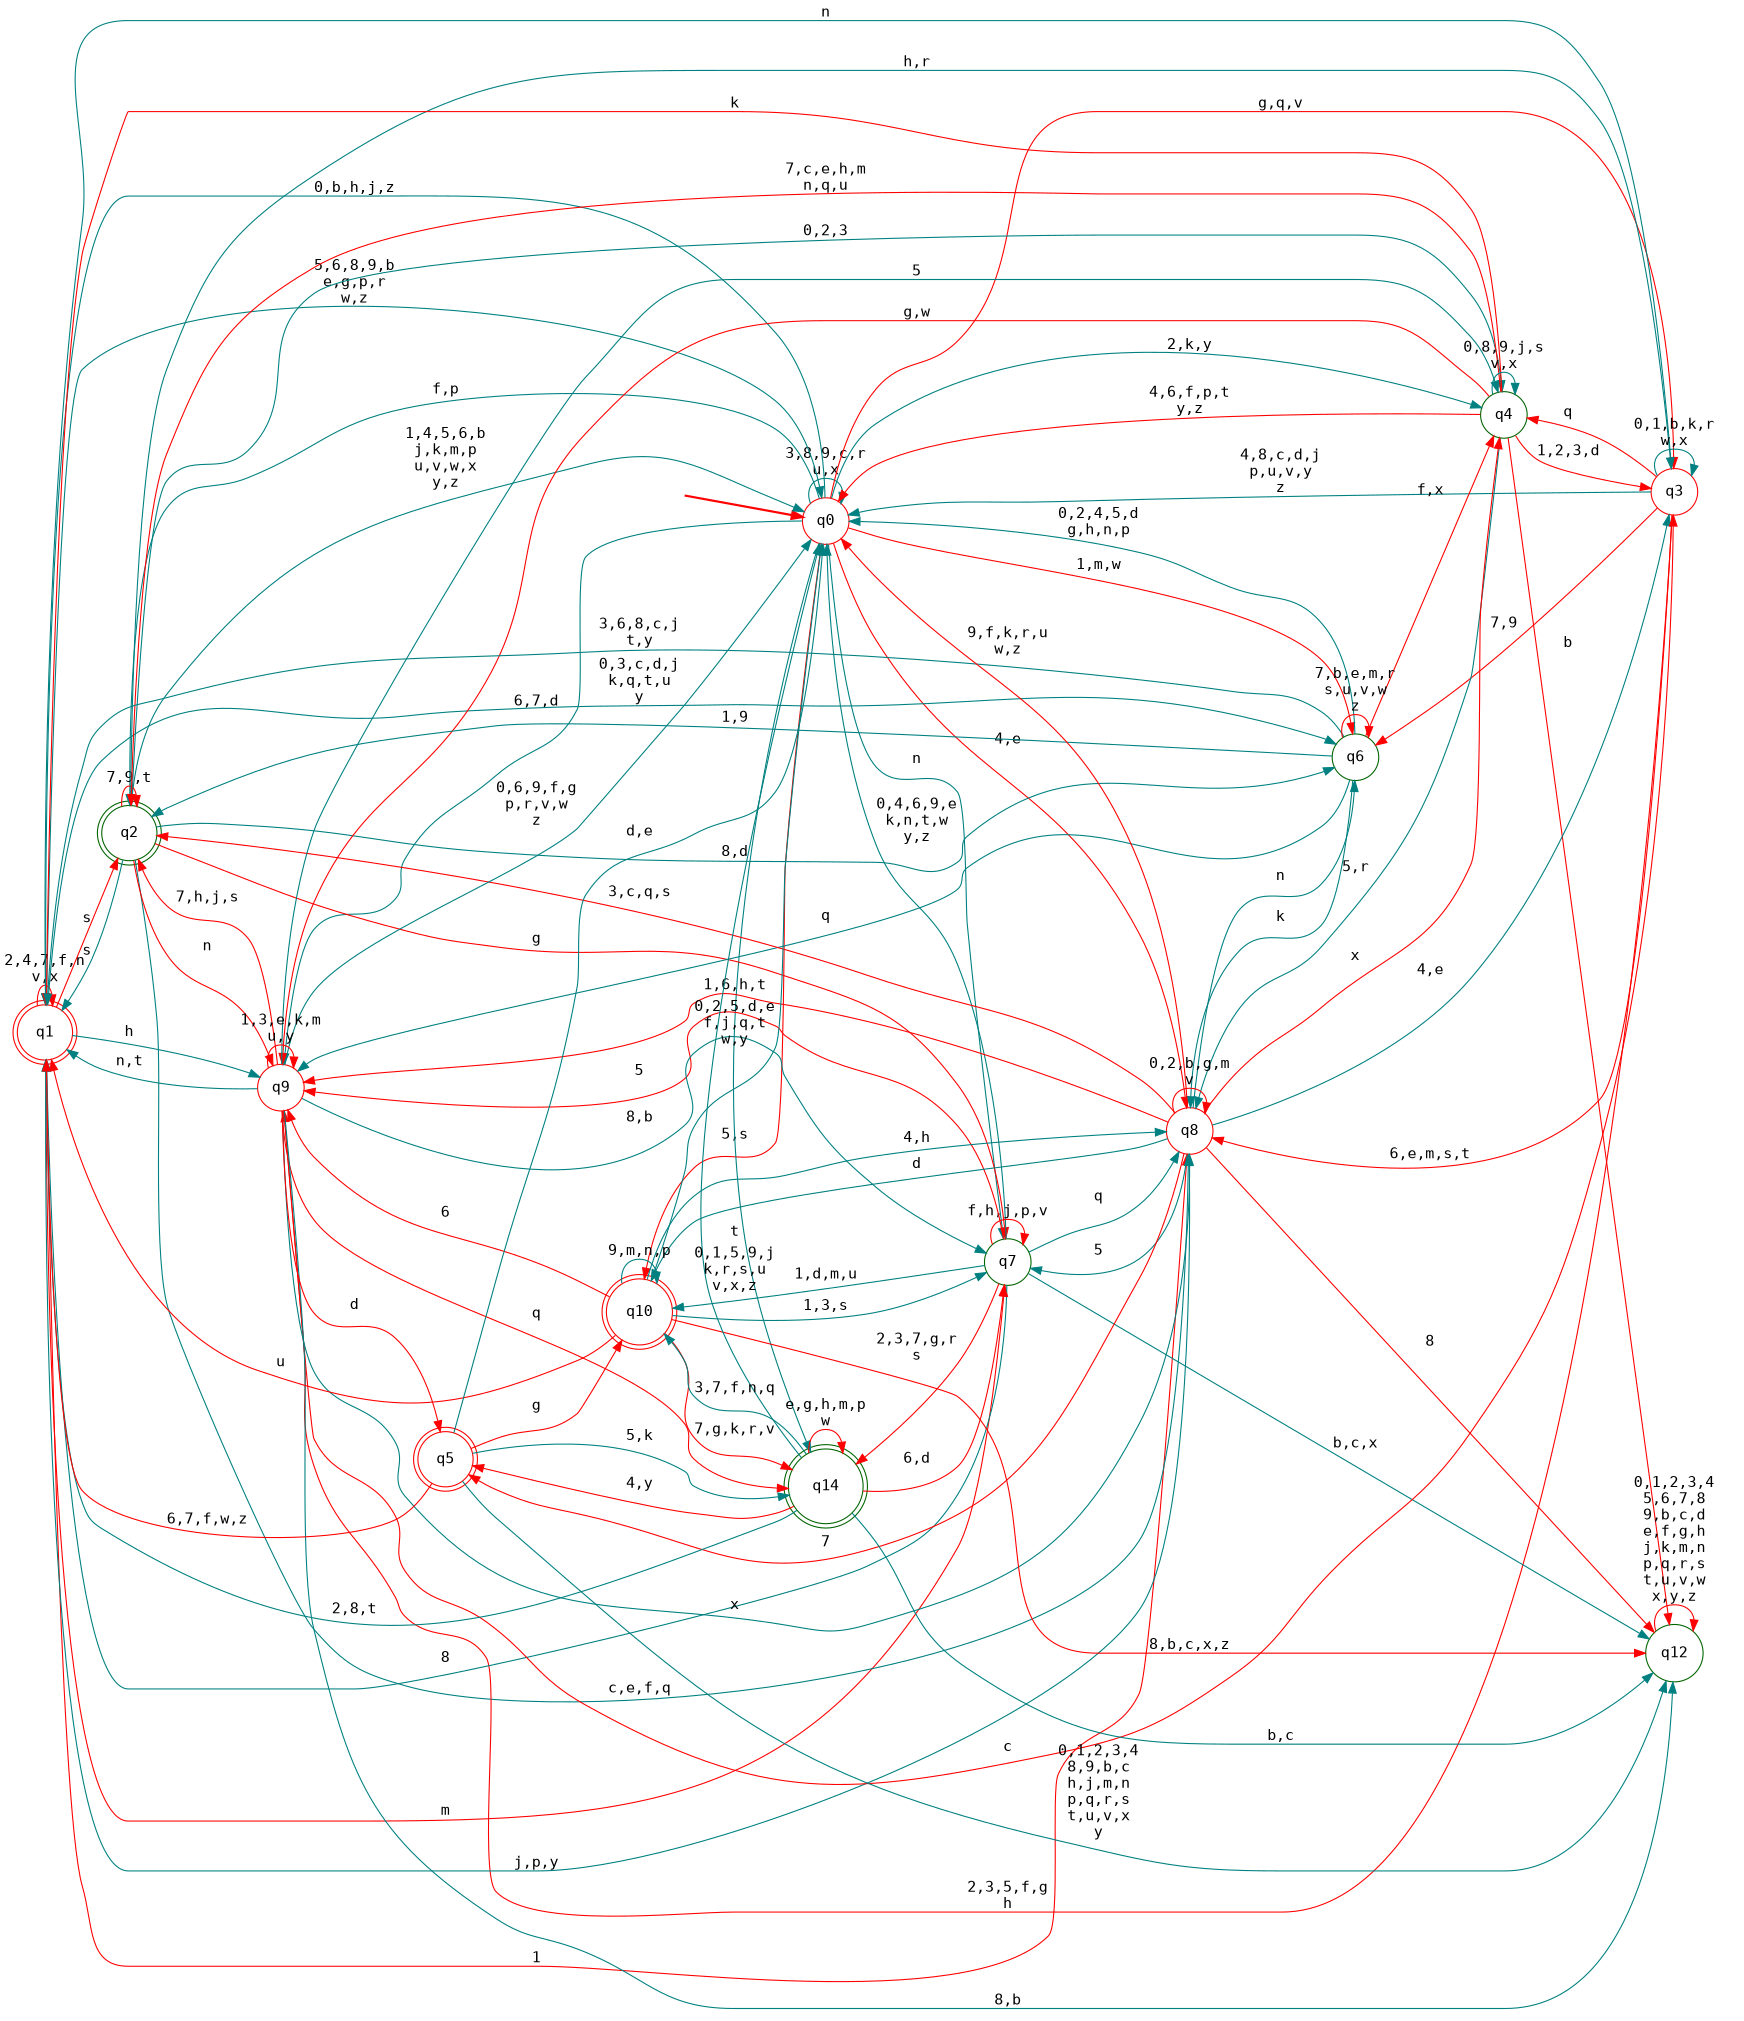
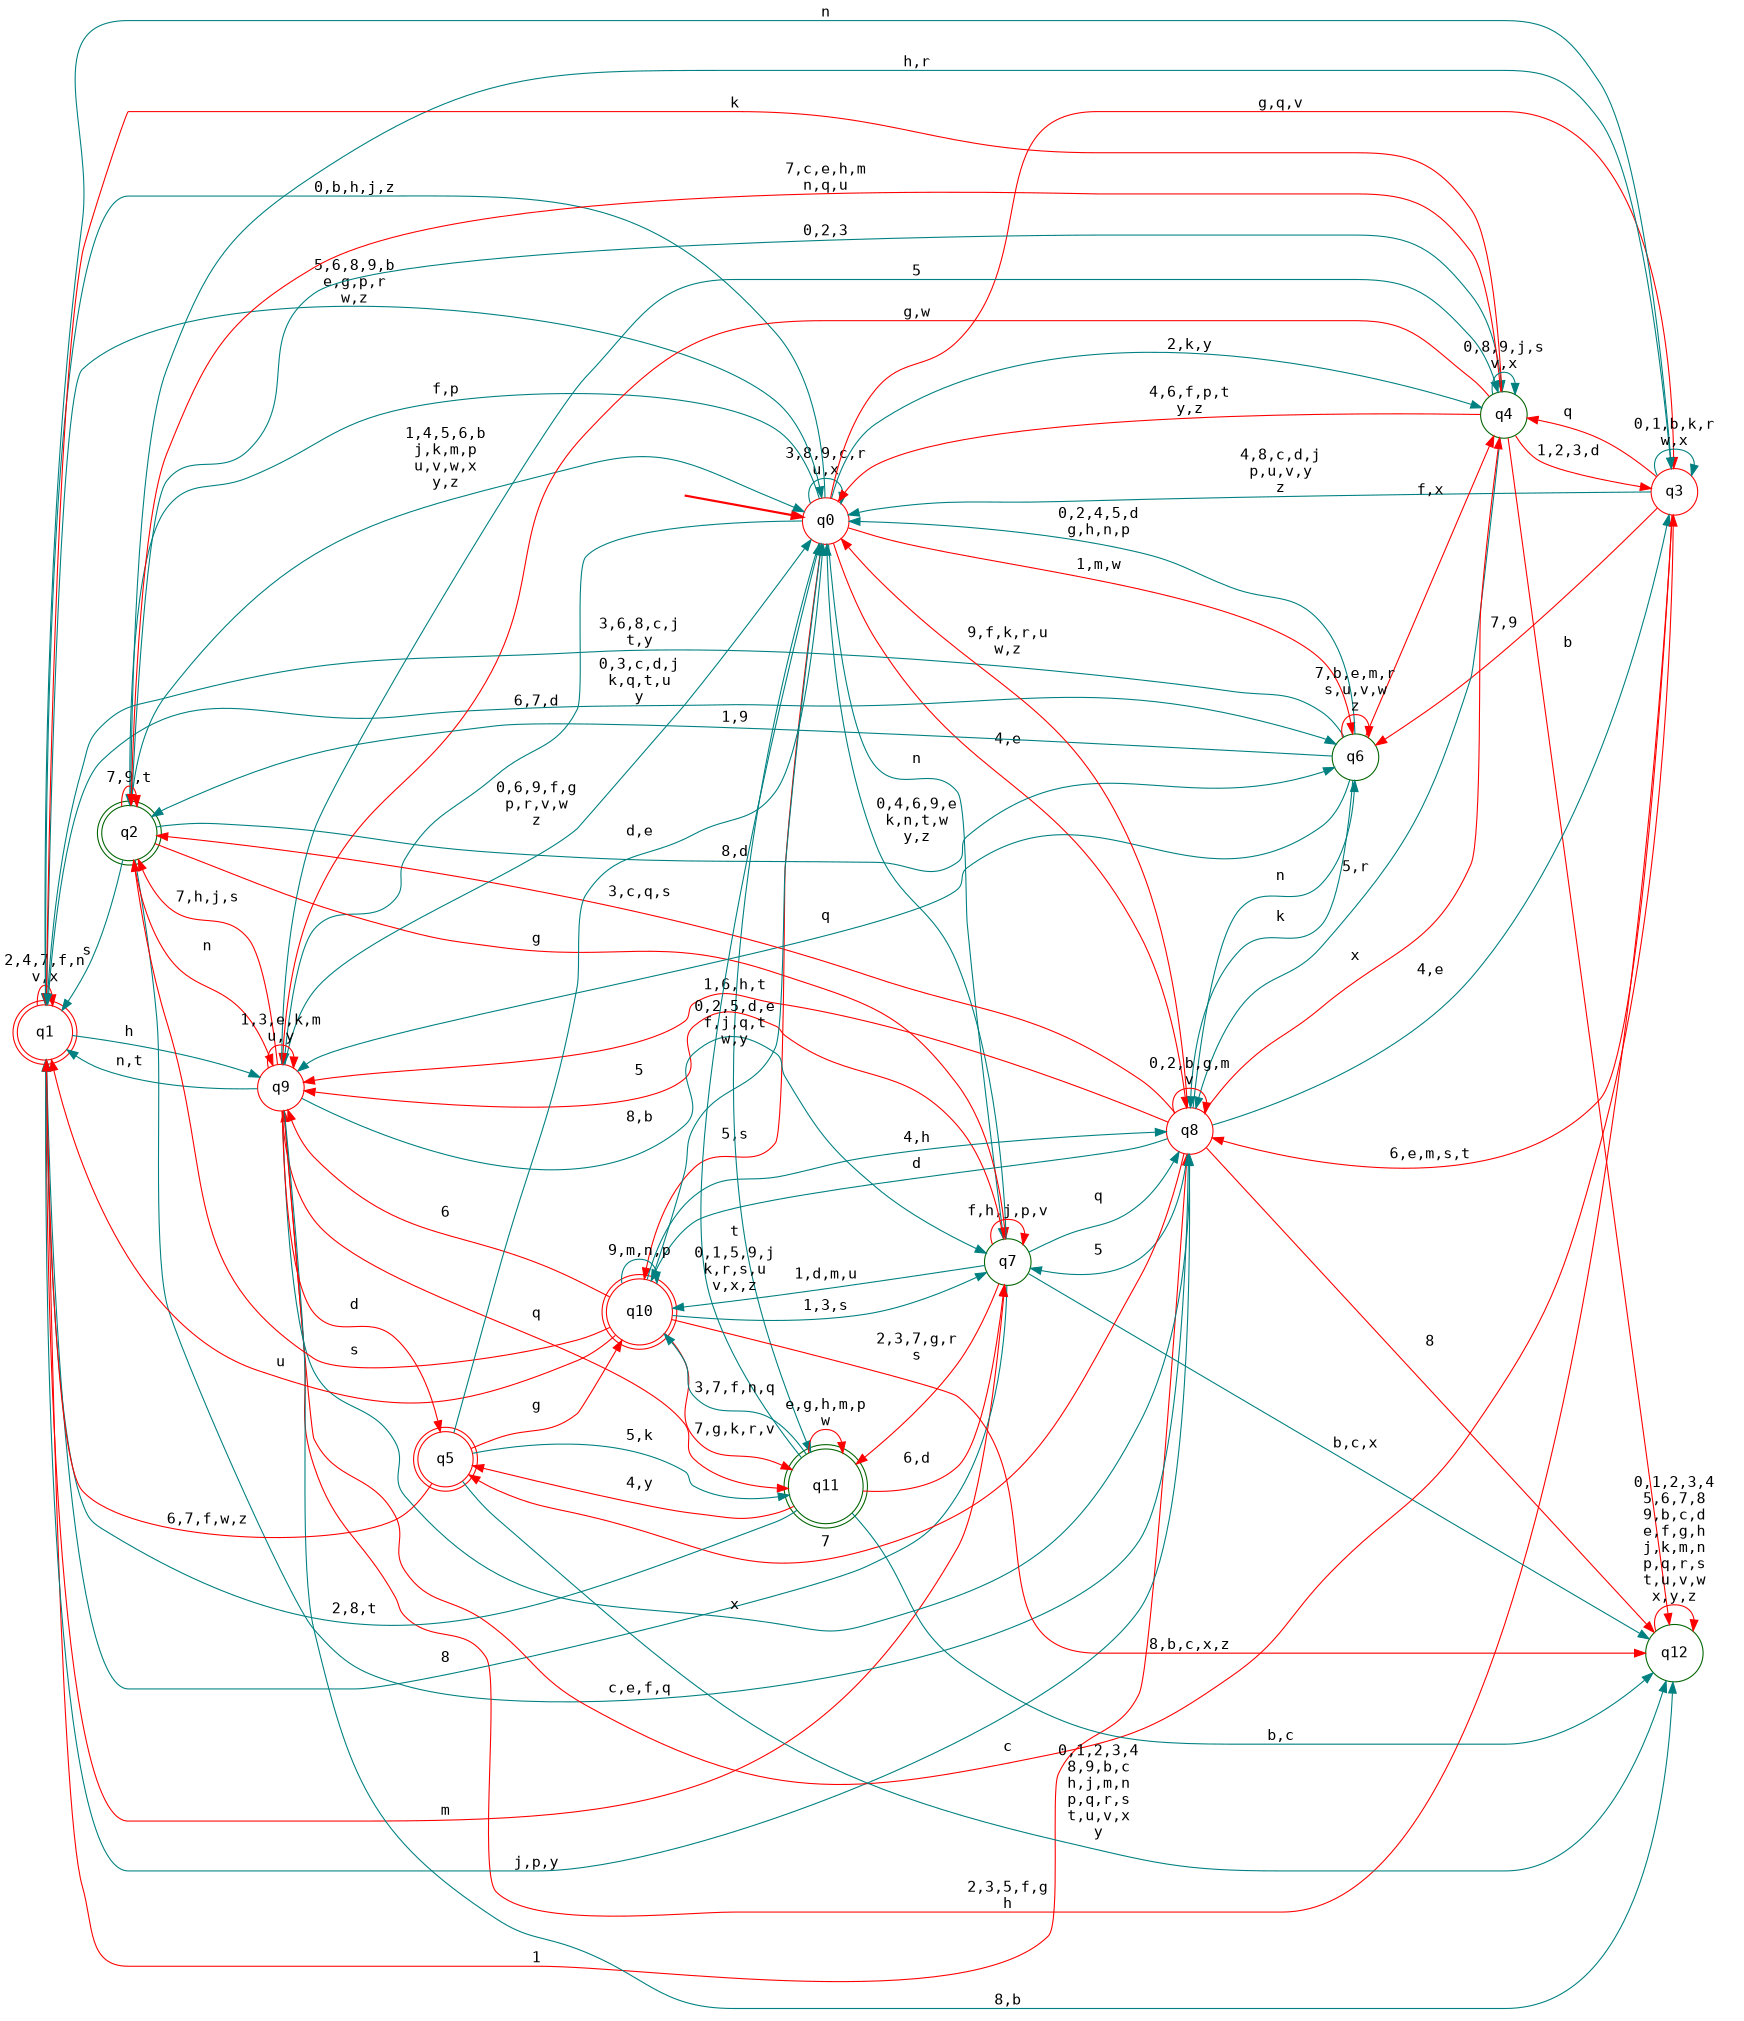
  digraph {
    fontname="DejaVu Sans Mono"
    rankdir=LR
    node [fontname="DejaVu Sans Mono" shape=circle style=filled color=red fillcolor=white]
    edge [color=teal fontname="DejaVu Sans Mono"]
    __start0 [height=0 shape=none style=invis width=0 color="" fillcolor=""]
    n2 [label=q0]
    n3 [label=q1 shape=doublecircle style="rounded,filled"]
    n4 [color=darkgreen label=q2 shape=doublecircle style="rounded,filled"]
    n5 [label=q3]
    n6 [color=darkgreen label=q4]
    n7 [color=darkgreen label=q6]
    n8 [color=darkgreen label=q7]
    n9 [label=q8]
    n10 [label=q9]
    n11 [label=q10 shape=doublecircle style="rounded,filled"]
-   n12 [color=darkgreen label=q14 shape=doublecircle style="rounded,filled"]
+   n12 [color=darkgreen label=q11 shape=doublecircle style="rounded,filled"]
    n13 [color=darkgreen label=q12]
    n14 [label=q5 shape=doublecircle style="rounded,filled"]
    subgraph cluster_1 {
      nodesep=0.15
      ranksep=0.15
      style=invis
      __start0
      n2
    }
    __start0 -> n2 [color=red penwidth=2]
    n2 -> n2 [label="3,8,9,c,r\nu,x"]
    n2 -> n3 [label="0,b,h,j,z"]
    n2 -> n4 [label="f,p"]
    n2 -> n5 [color=red label="g,q,v"]
    n2 -> n6 [label="2,k,y"]
    n2 -> n7 [color=red label="1,m,w"]
    n2 -> n8 [label=n]
    n2 -> n9 [color=red label="4,e"]
    n2 -> n10 [label="6,7,d"]
    n2 -> n11 [color=red label="5,s"]
    n2 -> n12 [label=t]
    n3 -> n2 [label="5,6,8,9,b\ne,g,p,r\nw,z"]
    n3 -> n3 [color=red label="2,4,7,f,n\nv,x"]
-   n3 -> n4 [color=red label=s]
+   n11 -> n4 [color=red label=s]
    n3 -> n7 [label="0,3,c,d,j\nk,q,t,u\ny"]
    n3 -> n8 [color=red label=m]
    n3 -> n9 [color=red label=1]
    n3 -> n10 [label=h]
    n4 -> n2 [label="1,4,5,6,b\nj,k,m,p\nu,v,w,x\ny,z"]
    n4 -> n3 [label=s]
    n4 -> n4 [color=red label="7,9,t"]
    n4 -> n5 [label="h,r"]
    n4 -> n6 [label="0,2,3"]
    n4 -> n7 [label="8,d"]
    n4 -> n8 [color=red label=g]
    n4 -> n9 [label="c,e,f,q"]
    n4 -> n10 [color=red label=n]
    n5 -> n2 [label="4,8,c,d,j\np,u,v,y\nz"]
    n5 -> n3 [label=n]
    n5 -> n5 [label="0,1,b,k,r\nw,x"]
    n5 -> n6 [color=red label=q]
    n5 -> n7 [color=red label="7,9"]
    n5 -> n9 [color=red label="6,e,m,s,t"]
    n5 -> n10 [color=red label="2,3,5,f,g\nh"]
    n6 -> n2 [color=red label="4,6,f,p,t\ny,z"]
    n6 -> n3 [color=red label=k]
    n6 -> n4 [color=red label="7,c,e,h,m\nn,q,u"]
    n6 -> n5 [color=red label="1,2,3,d"]
    n6 -> n6 [label="0,8,9,j,s\nv,x"]
    n6 -> n9 [label="5,r"]
    n6 -> n10 [color=red label="g,w"]
    n6 -> n13 [color=red label=b]
    n7 -> n2 [label="0,2,4,5,d\ng,h,n,p"]
    n7 -> n3 [label="3,6,8,c,j\nt,y"]
    n7 -> n4 [label="1,9"]
    n7 -> n6 [color=red label="f,x"]
    n7 -> n7 [color=red label="7,b,e,m,r\ns,u,v,w\nz"]
    n7 -> n9 [label=k]
    n7 -> n10 [label=q]
    n8 -> n2 [label="0,4,6,9,e\nk,n,t,w\ny,z"]
    n8 -> n3 [label=8]
    n8 -> n8 [color=red label="f,h,j,p,v"]
    n8 -> n9 [label=q]
    n8 -> n10 [color=red label=5]
    n8 -> n11 [label="1,d,m,u"]
    n8 -> n12 [color=red label="2,3,7,g,r\ns"]
    n8 -> n13 [label="b,c,x"]
    n9 -> n2 [color=red label="9,f,k,r,u\nw,z"]
    n9 -> n3 [label="j,p,y"]
    n9 -> n4 [color=red label="3,c,q,s"]
    n9 -> n5 [label="4,e"]
    n9 -> n6 [color=red label=x]
    n9 -> n7 [label=n]
    n9 -> n8 [label=5]
    n9 -> n9 [color=red label="0,2,b,g,m\nv"]
    n9 -> n10 [color=red label="1,6,h,t"]
    n9 -> n11 [label=d]
    n9 -> n13 [color=red label=8]
    n9 -> n14 [color=red label=7]
    n10 -> n2 [label="0,6,9,f,g\np,r,v,w\nz"]
    n10 -> n3 [label="n,t"]
    n10 -> n4 [color=red label="7,h,j,s"]
    n10 -> n5 [color=red label=c]
    n10 -> n6 [label=5]
    n10 -> n8 [label="8,b"]
    n10 -> n9 [label=x]
    n10 -> n10 [color=red label="1,3,e,k,m\nu,y"]
    n10 -> n12 [color=red label=q]
    n10 -> n13 [label="8,b"]
    n10 -> n14 [color=red label=d]
    n11 -> n2 [label="0,2,5,d,e\nf,j,q,t\nw,y"]
    n11 -> n3 [color=red label=u]
    n11 -> n8 [label="1,3,s"]
    n11 -> n9 [label="4,h"]
    n11 -> n10 [color=red label=6]
    n11 -> n11 [label="9,m,n,p"]
    n11 -> n12 [color=red label="7,g,k,r,v"]
    n11 -> n13 [color=red label="8,b,c,x,z"]
    n12 -> n2 [label="0,1,5,9,j\nk,r,s,u\nv,x,z"]
    n12 -> n3 [label="2,8,t"]
    n12 -> n8 [color=red label="6,d"]
    n12 -> n11 [label="3,7,f,n,q"]
    n12 -> n12 [color=red label="e,g,h,m,p\nw"]
    n12 -> n13 [label="b,c"]
    n12 -> n14 [color=red label="4,y"]
    n13 -> n13 [color=red label="0,1,2,3,4\n5,6,7,8\n9,b,c,d\ne,f,g,h\nj,k,m,n\np,q,r,s\nt,u,v,w\nx,y,z"]
    n14 -> n2 [label="d,e"]
    n14 -> n3 [color=red label="6,7,f,w,z"]
    n14 -> n11 [color=red label=g]
    n14 -> n12 [label="5,k"]
    n14 -> n13 [label="0,1,2,3,4\n8,9,b,c\nh,j,m,n\np,q,r,s\nt,u,v,x\ny"]
  }
